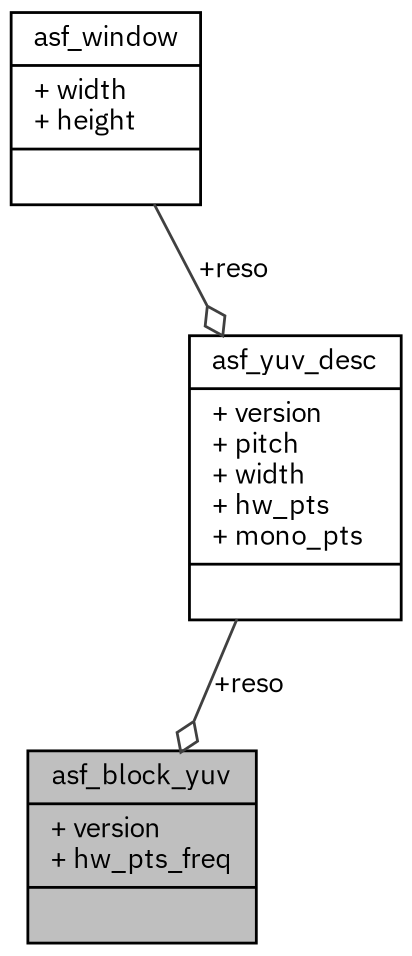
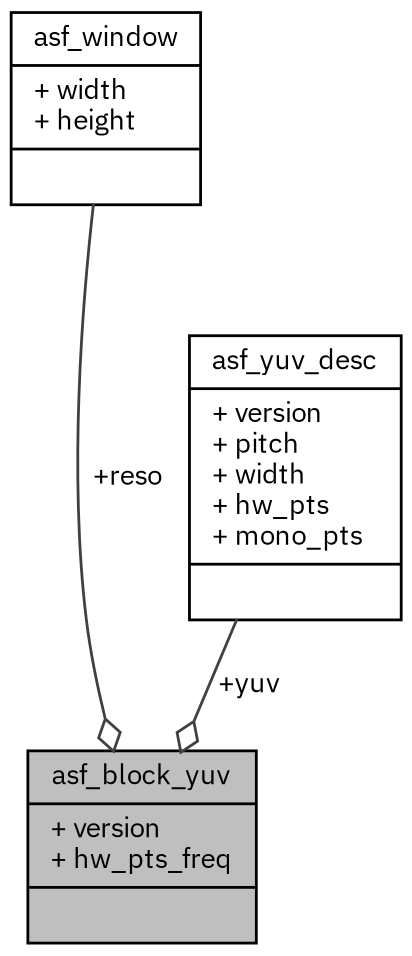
  digraph {
    fontname="IBM Plex Sans"
    node [color=black fontname="IBM Plex Sans" fontsize=10 shape=record]
    edge [arrowhead=odiamond color=grey25 fontname="IBM Plex Sans" fontsize=10 labelfontname=Helvetica labelfontsize=10 style=solid]
    n1 [fillcolor=grey75 fontcolor=black height=0.2 label="{asf_block_yuv\n|+ version\l+ hw_pts_freq\l|}" style=filled width=0.4]
    n2 [height=0.2 label="{asf_yuv_desc\n|+ version\l+ pitch\l+ width\l+ hw_pts\l+ mono_pts\l|}" width=0.4]
    n3 [height=0.2 label="{asf_window\n|+ width\l+ height\l|}" width=0.4]
-   n2 -> n1 [label=" +reso"]
-   n3 -> n2 [label=" +reso"]
+   n2 -> n1 [label=" +yuv"]
+   n3 -> n1 [label=" +reso"]
  }
